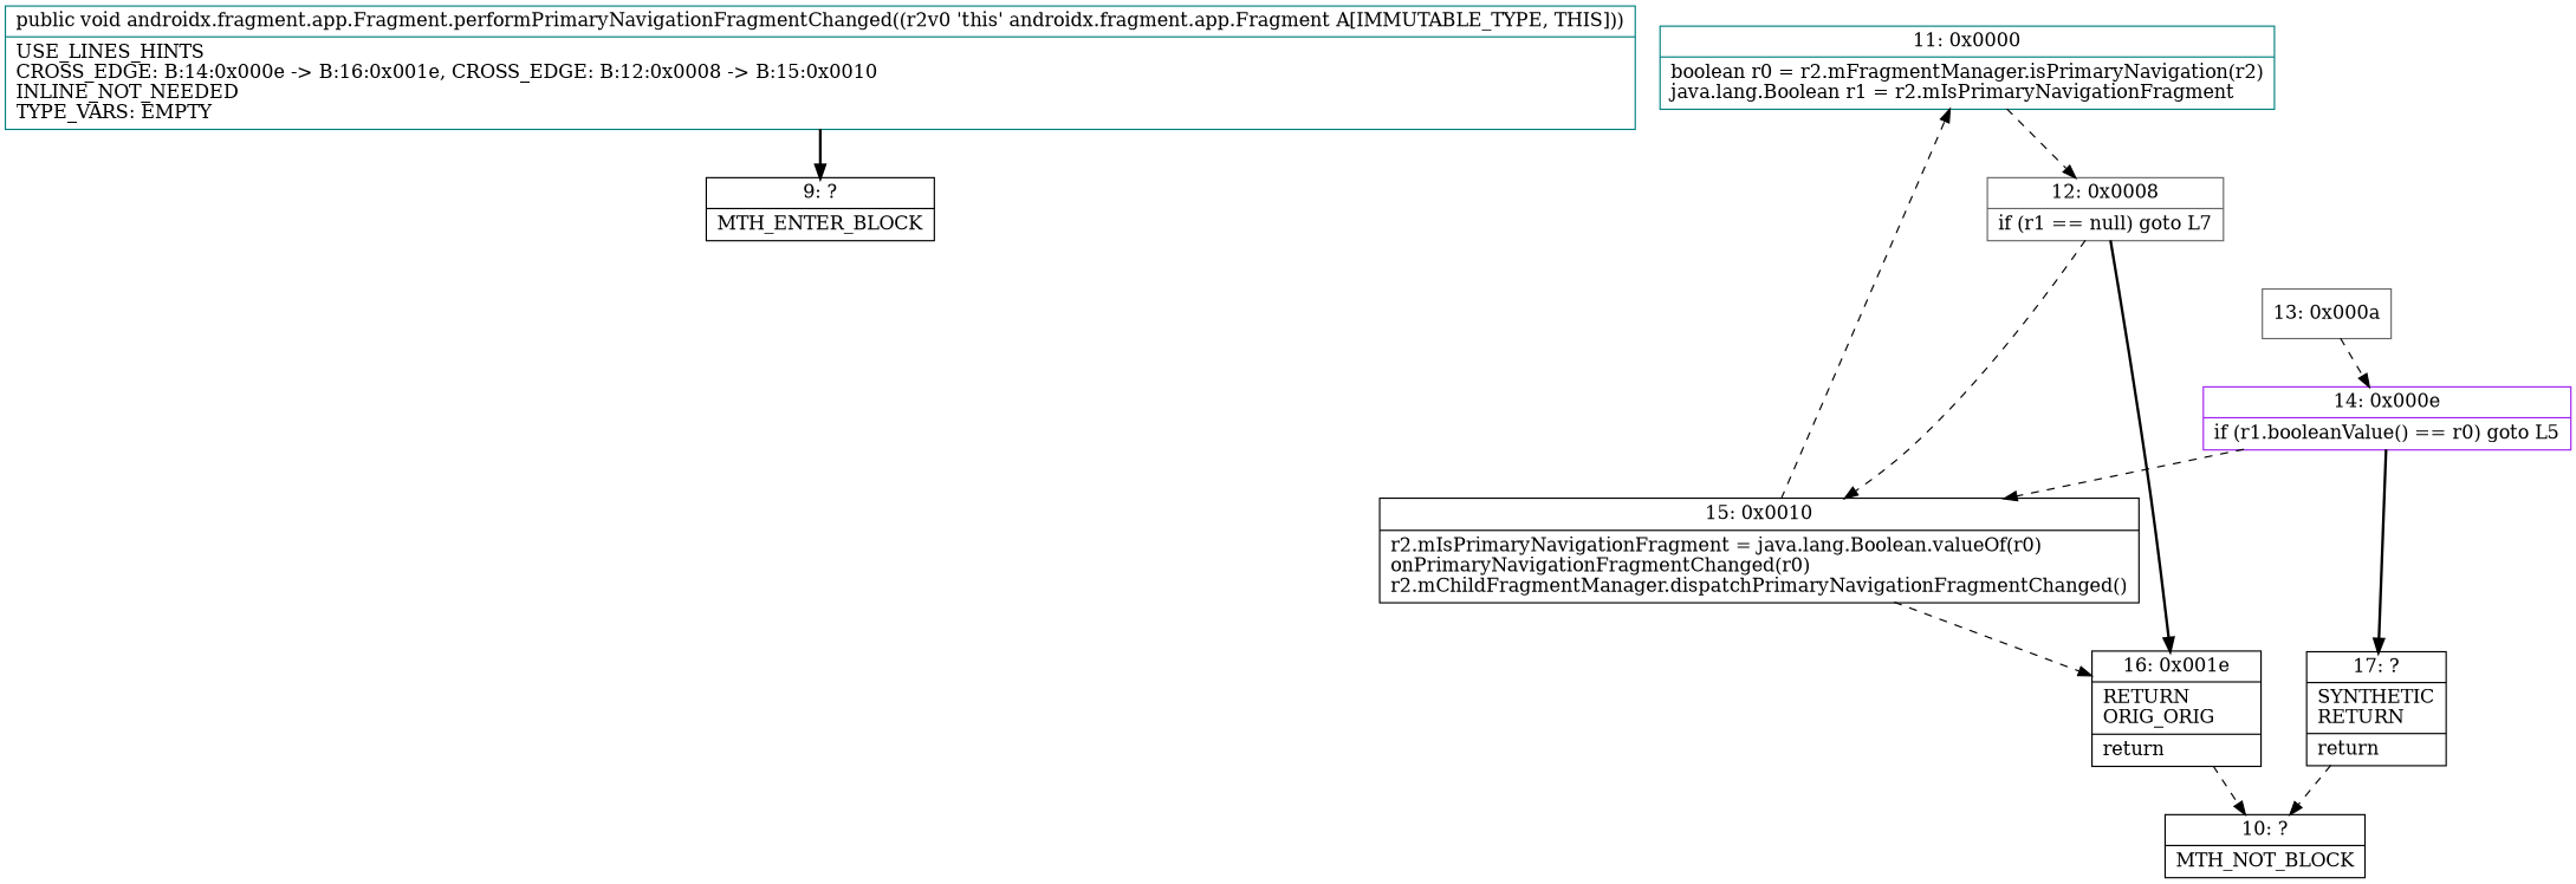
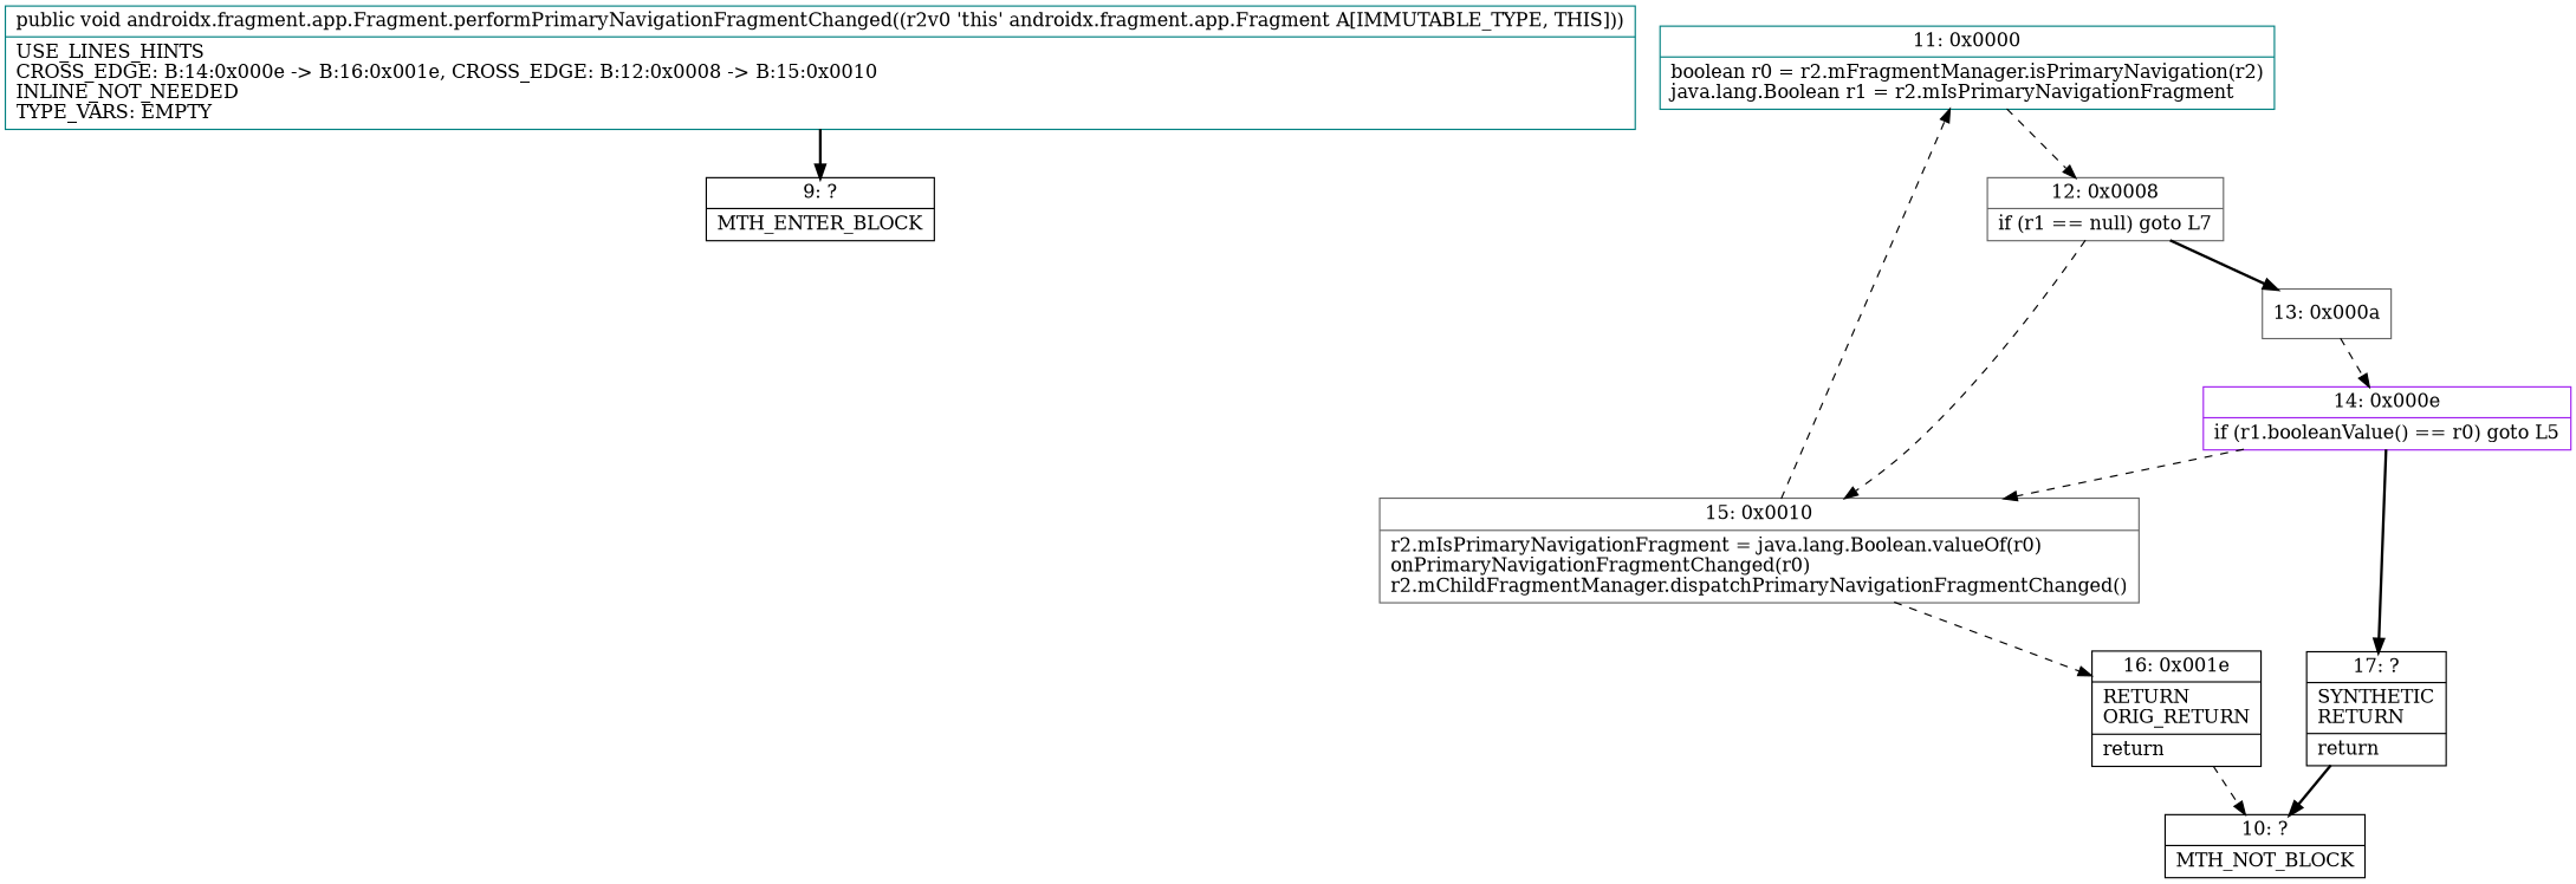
  digraph {
    node [color=black shape=record]
    edge [style=dashed]
    n1 [label="{9\:\ ?|MTH_ENTER_BLOCK\l}"]
    n2 [color=teal label="{11\:\ 0x0000|boolean r0 = r2.mFragmentManager.isPrimaryNavigation(r2)\ljava.lang.Boolean r1 = r2.mIsPrimaryNavigationFragment\l}"]
    n3 [color=gray40 label="{12\:\ 0x0008|if (r1 == null) goto L7\l}"]
    n4 [color=gray40 label="{13\:\ 0x000a}"]
-   n5 [label="{15\:\ 0x0010|r2.mIsPrimaryNavigationFragment = java.lang.Boolean.valueOf(r0)\lonPrimaryNavigationFragmentChanged(r0)\lr2.mChildFragmentManager.dispatchPrimaryNavigationFragmentChanged()\l}"]
+   n5 [color=gray40 label="{15\:\ 0x0010|r2.mIsPrimaryNavigationFragment = java.lang.Boolean.valueOf(r0)\lonPrimaryNavigationFragmentChanged(r0)\lr2.mChildFragmentManager.dispatchPrimaryNavigationFragmentChanged()\l}"]
    n6 [color=purple label="{14\:\ 0x000e|if (r1.booleanValue() == r0) goto L5\l}"]
-   n7 [label="{16\:\ 0x001e|RETURN\lORIG_ORIG\l|return\l}"]
+   n7 [label="{16\:\ 0x001e|RETURN\lORIG_RETURN\l|return\l}"]
    n8 [label="{17\:\ ?|SYNTHETIC\lRETURN\l|return\l}"]
    n9 [label="{10\:\ ?|MTH_NOT_BLOCK\l}"]
    n10 [color=teal label="{public void androidx.fragment.app.Fragment.performPrimaryNavigationFragmentChanged((r2v0 'this' androidx.fragment.app.Fragment A[IMMUTABLE_TYPE, THIS]))  | USE_LINES_HINTS\lCROSS_EDGE: B:14:0x000e \-\> B:16:0x001e, CROSS_EDGE: B:12:0x0008 \-\> B:15:0x0010\lINLINE_NOT_NEEDED\lTYPE_VARS: EMPTY\l}"]
    n2 -> n3
-   n3 -> n7 [style=bold]
+   n3 -> n4 [style=bold]
    n3 -> n5
    n4 -> n6
    n5 -> n2
    n5 -> n7
    n6 -> n5
    n6 -> n8 [style=bold]
    n7 -> n9
-   n8 -> n9
+   n8 -> n9 [style=bold]
    n10 -> n1 [style=bold]
  }
